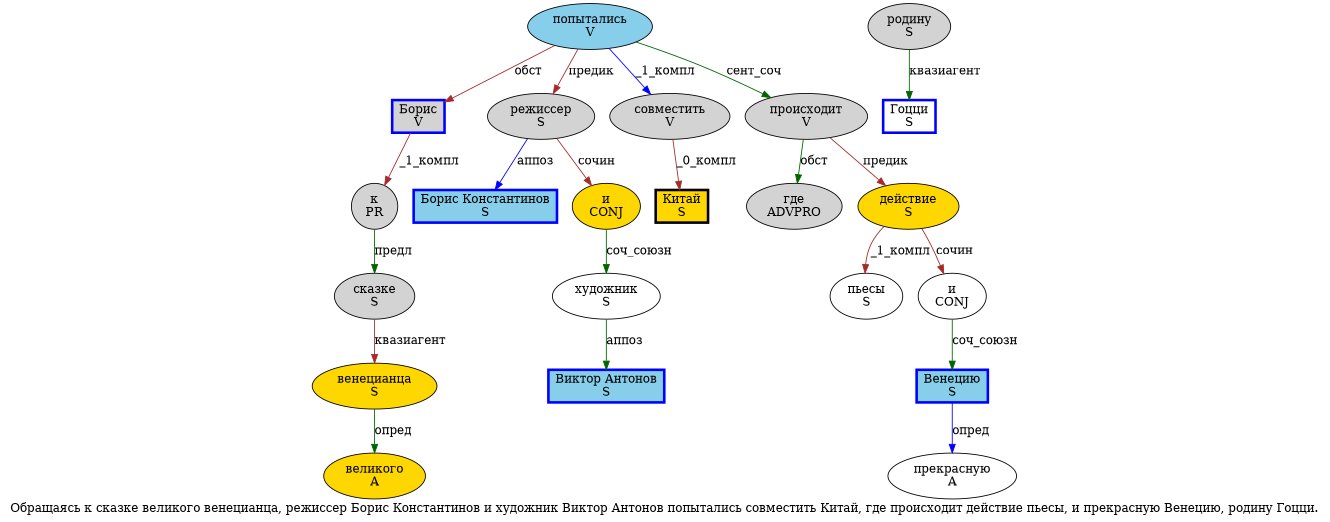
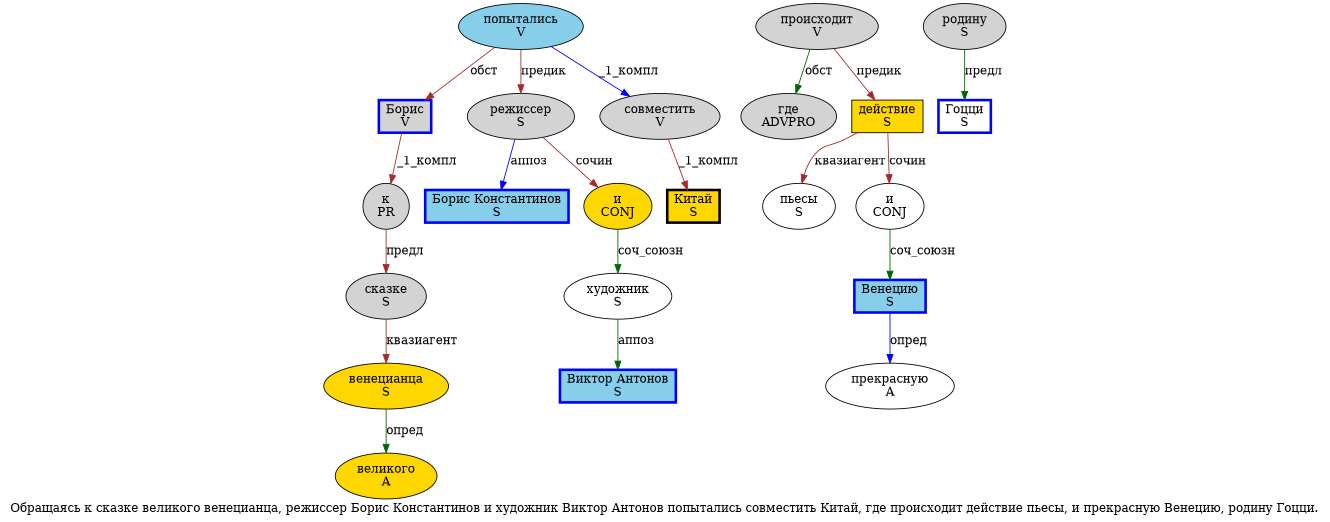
  digraph {
    label="Обращаясь к сказке великого венецианца, режиссер Борис Константинов и художник Виктор Антонов попытались совместить Китай, где происходит действие пьесы, и прекрасную Венецию, родину Гоцци."
    node [fillcolor=lightgrey penwidth=1 shape=ellipse style=filled]
    edge [color=brown]
    n1 [color=blue label="Борис\nV" penwidth=3 shape=box]
    n2 [label="к\nPR"]
    n3 [label="сказке\nS"]
    n4 [fillcolor=gold label="венецианца\nS"]
    n5 [fillcolor=gold label="великого\nA"]
    n6 [label="режиссер\nS"]
    n7 [color=blue fillcolor=skyblue label="Борис Константинов\nS" penwidth=3 shape=box]
    n8 [fillcolor=gold label="и\nCONJ"]
    n9 [fillcolor=white label="художник\nS"]
    n10 [color=blue fillcolor=skyblue label="Виктор Антонов\nS" penwidth=3 shape=box]
    n11 [fillcolor=skyblue label="попытались\nV"]
    n12 [label="совместить\nV"]
    n13 [label="происходит\nV"]
    n14 [color=black fillcolor=gold label="Китай\nS" penwidth=3 shape=box]
    n15 [label="где\nADVPRO"]
-   n16 [fillcolor=gold label="действие\nS"]
+   n16 [fillcolor=gold label="действие\nS" shape=box]
    n17 [fillcolor=white label="пьесы\nS"]
    n18 [fillcolor=white label="и\nCONJ"]
    n19 [label="родину\nS"]
    n20 [color=blue fillcolor=white label="Гоцци\nS" penwidth=3 shape=box]
    n21 [color=blue fillcolor=skyblue label="Венецию\nS" penwidth=3 shape=box]
    n22 [fillcolor=white label="прекрасную\nA"]
    n1 -> n2 [label="_1_компл"]
-   n2 -> n3 [color=darkgreen label="предл"]
+   n2 -> n3 [label="предл"]
    n3 -> n4 [label="квазиагент"]
    n4 -> n5 [color=darkgreen label="опред"]
    n6 -> n7 [color=blue label="аппоз"]
    n6 -> n8 [label="сочин"]
    n8 -> n9 [color=darkgreen label="соч_союзн"]
    n9 -> n10 [color=darkgreen label="аппоз"]
    n11 -> n1 [label="обст"]
    n11 -> n6 [label="предик"]
    n11 -> n12 [color=blue label="_1_компл"]
-   n11 -> n13 [color=darkgreen label="сент_соч"]
-   n12 -> n14 [label="_0_компл"]
+   n12 -> n14 [label="_1_компл"]
    n13 -> n15 [color=darkgreen label="обст"]
    n13 -> n16 [label="предик"]
-   n16 -> n17 [label="_1_компл"]
+   n16 -> n17 [label="квазиагент"]
    n16 -> n18 [label="сочин"]
    n18 -> n21 [color=darkgreen label="соч_союзн"]
-   n19 -> n20 [color=darkgreen label="квазиагент"]
+   n19 -> n20 [color=darkgreen label="предл"]
    n21 -> n22 [color=blue label="опред"]
  }
